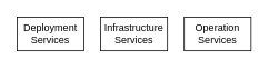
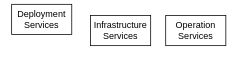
  <mxCell id="0" />
  <mxCell id="1" parent="0" />
- <mxCell id="2" value="Deployment Services" style="rounded=0;whiteSpace=wrap;html=1;sketch=0;fillColor=none;" vertex="1" parent="1"><mxGeometry x="20" y="20" width="80" height="40" as="geometry" /></mxCell>
+ <mxCell id="2" value="Deployment Services" style="rounded=0;whiteSpace=wrap;html=1;sketch=0;fillColor=none;" vertex="1" parent="1"><mxGeometry x="15" y="5" width="80" height="40" as="geometry" /></mxCell>
  <mxCell id="3" value="Infrastructure Services" style="rounded=0;whiteSpace=wrap;html=1;sketch=0;fillColor=none;" vertex="1" parent="1"><mxGeometry x="120" y="20" width="80" height="40" as="geometry" /></mxCell>
  <mxCell id="4" value="Operation Services" style="rounded=0;whiteSpace=wrap;html=1;sketch=0;fillColor=none;" vertex="1" parent="1"><mxGeometry x="220" y="20" width="80" height="40" as="geometry" /></mxCell>
